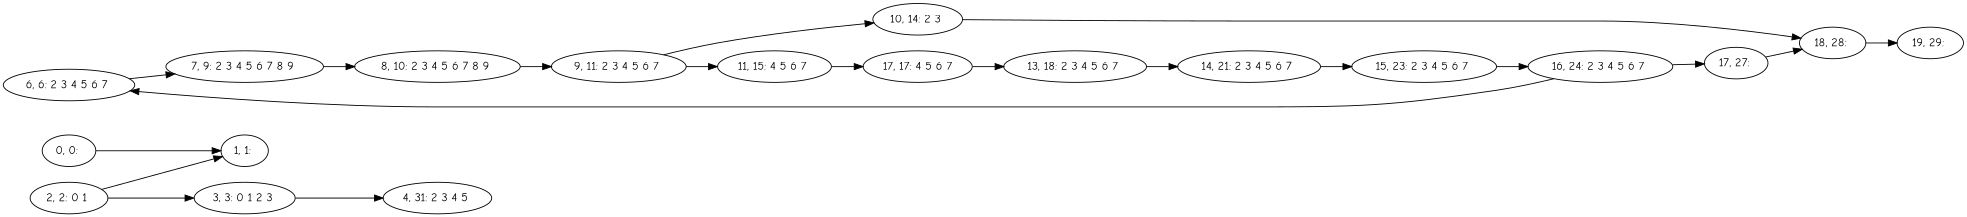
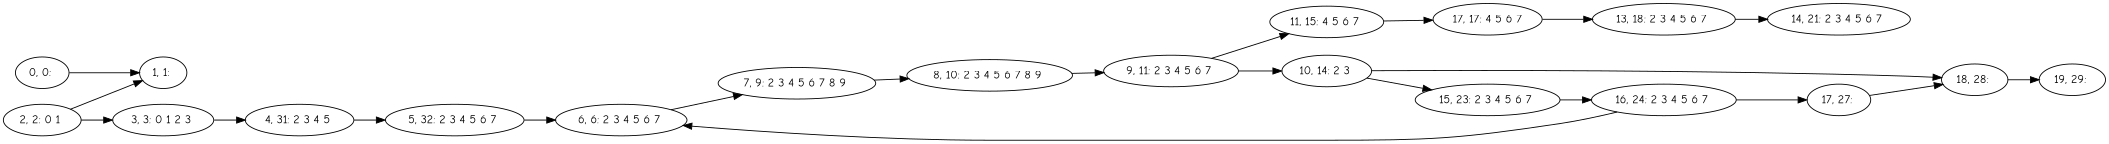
  digraph {
    fontname="Comic Neue"
    rankdir=LR
    node [fontname="Comic Neue"]
    edge [fontname="Comic Neue"]
    n1 [label="0, 0: "]
    n2 [label="1, 1: "]
    n3 [label="2, 2: 0 1 "]
    n4 [label="3, 3: 0 1 2 3 "]
    n5 [label="4, 31: 2 3 4 5 "]
+   n6 [label="5, 32: 2 3 4 5 6 7 "]
    n7 [label="6, 6: 2 3 4 5 6 7 "]
    n8 [label="7, 9: 2 3 4 5 6 7 8 9 "]
    n9 [label="8, 10: 2 3 4 5 6 7 8 9 "]
    n10 [label="9, 11: 2 3 4 5 6 7 "]
    n11 [label="10, 14: 2 3 "]
    n12 [label="11, 15: 4 5 6 7 "]
    n13 [label="18, 28: "]
    n14 [label="17, 17: 4 5 6 7"]
    n15 [label="19, 29: "]
    n16 [label="13, 18: 2 3 4 5 6 7 "]
    n17 [label="14, 21: 2 3 4 5 6 7 "]
    n18 [label="15, 23: 2 3 4 5 6 7 "]
    n19 [label="16, 24: 2 3 4 5 6 7 "]
    n20 [label="17, 27: "]
    n1 -> n2
    n3 -> n2
    n3 -> n4
    n4 -> n5
+   n5 -> n6
+   n6 -> n7
    n7 -> n8
    n8 -> n9
    n9 -> n10
    n10 -> n11
    n10 -> n12
    n11 -> n13
    n12 -> n14
    n13 -> n15
    n14 -> n16
    n16 -> n17
-   n17 -> n18
+   n11 -> n18
    n18 -> n19
    n19 -> n7
    n19 -> n20
    n20 -> n13
  }
